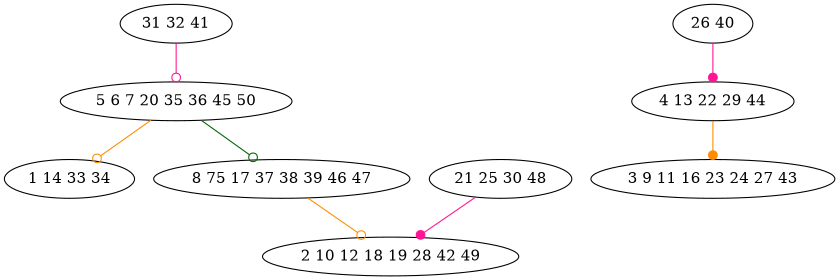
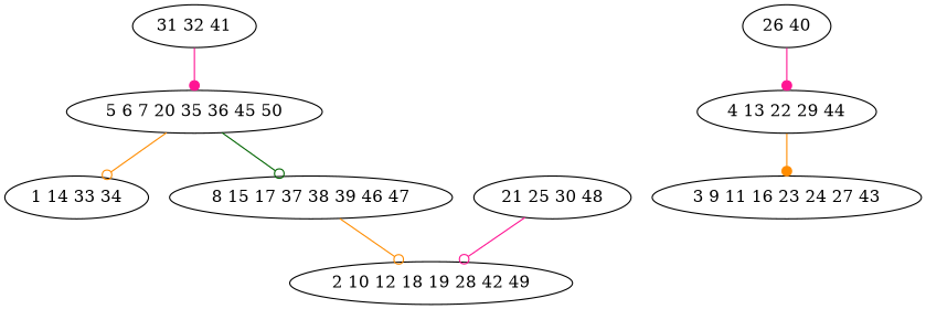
  digraph {
    edge [arrowhead=odot color=deeppink]
    n1 [label="31 32 41"]
    n2 [label="5 6 7 20 35 36 45 50"]
    n3 [label="1 14 33 34"]
-   n4 [label="8 75 17 37 38 39 46 47"]
+   n4 [label="8 15 17 37 38 39 46 47"]
    n5 [label="2 10 12 18 19 28 42 49"]
    n6 [label="21 25 30 48"]
    n7 [label="26 40"]
    n8 [label="4 13 22 29 44"]
    n9 [label="3 9 11 16 23 24 27 43"]
-   n1 -> n2
+   n1 -> n2 [arrowhead=dot]
    n2 -> n3 [color=darkorange]
    n2 -> n4 [color=darkgreen]
    n4 -> n5 [color=darkorange]
-   n6 -> n5 [arrowhead=dot]
+   n6 -> n5
    n7 -> n8 [arrowhead=dot]
    n8 -> n9 [arrowhead=dot color=darkorange]
  }
